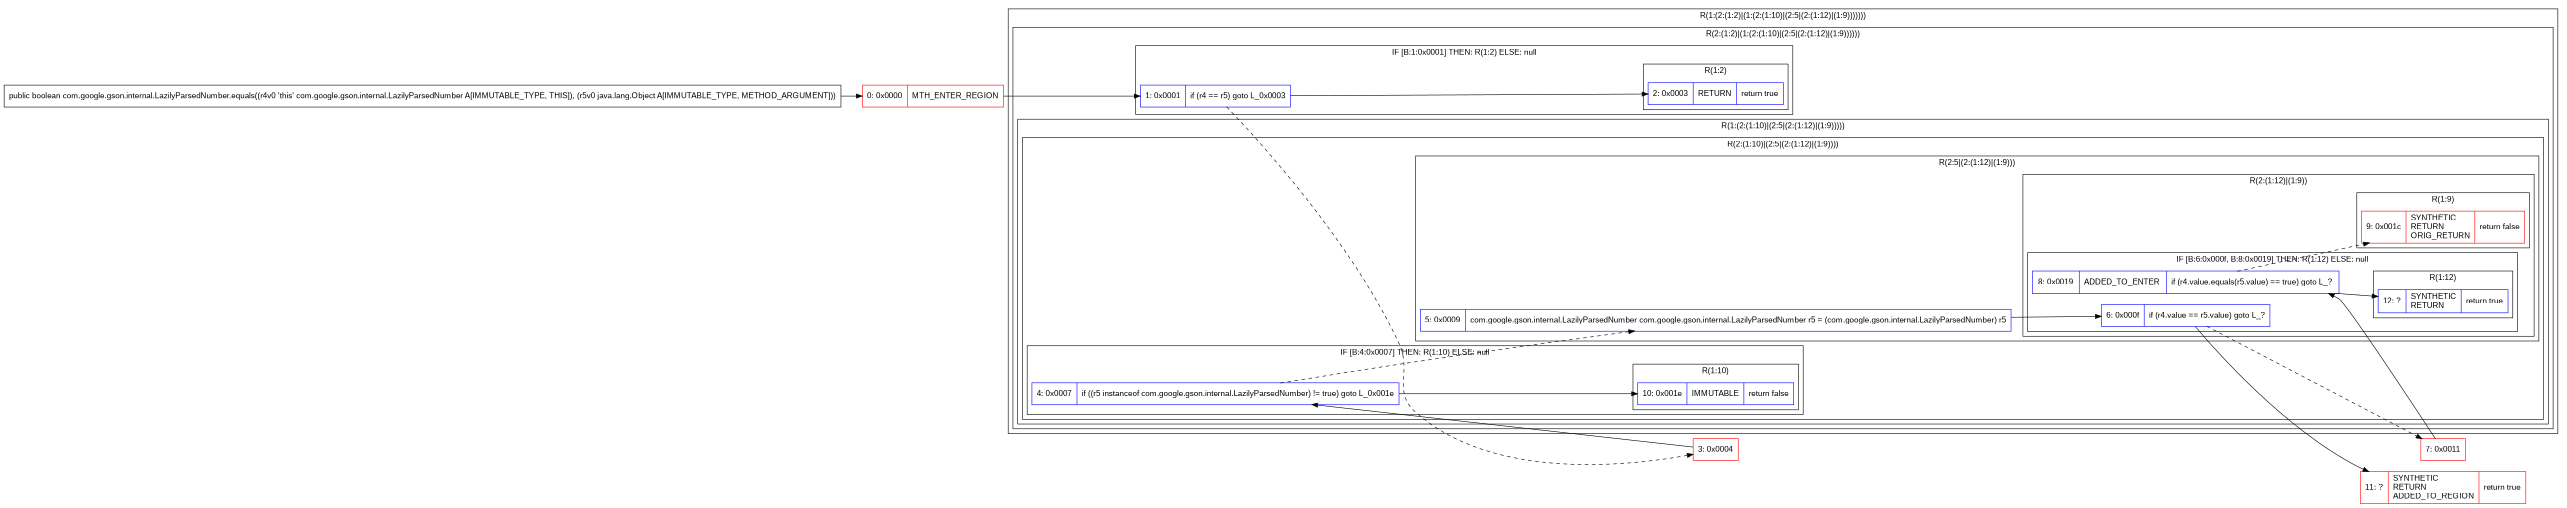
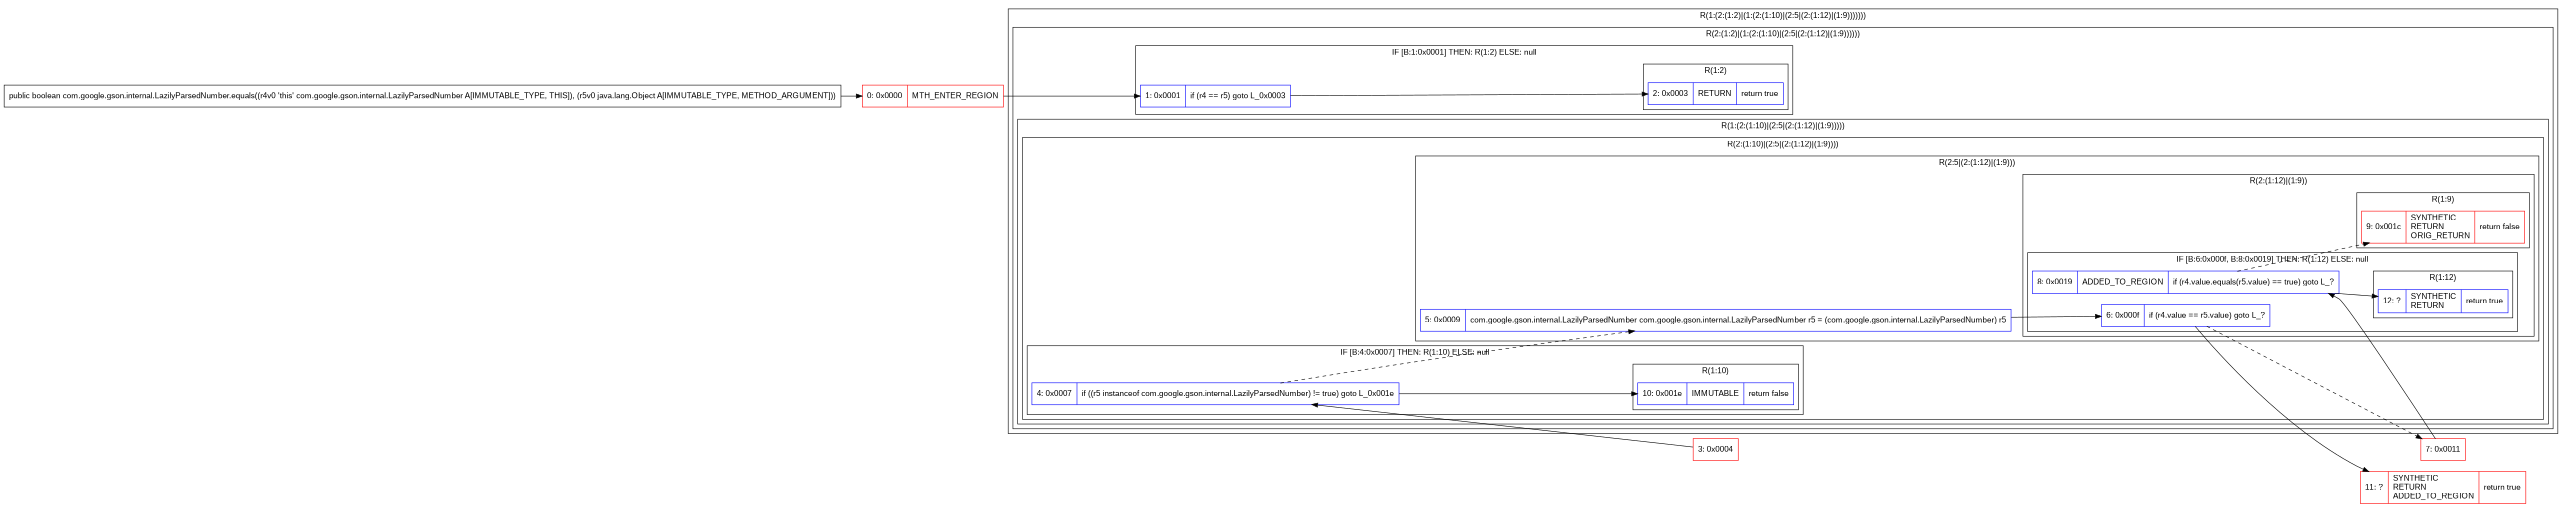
  digraph {
    fontname="Liberation Sans"
    rankdir=LR
    node [color=blue fontname="Liberation Sans" shape=record]
    edge [fontname="Liberation Sans"]
    n1 [label="{2\:\ 0x0003|RETURN\l|return true\l}"]
    n2 [label="{1\:\ 0x0001|if (r4 == r5) goto L_0x0003\l}"]
    n3 [label="{10\:\ 0x001e|IMMUTABLE\l|return false\l}"]
    n4 [label="{4\:\ 0x0007|if ((r5 instanceof com.google.gson.internal.LazilyParsedNumber) != true) goto L_0x001e\l}"]
    n5 [label="{12\:\ ?|SYNTHETIC\lRETURN\l|return true\l}"]
    n6 [label="{6\:\ 0x000f|if (r4.value == r5.value) goto L_?\l}"]
-   n7 [label="{8\:\ 0x0019|ADDED_TO_ENTER\l|if (r4.value.equals(r5.value) == true) goto L_?\l}"]
+   n7 [label="{8\:\ 0x0019|ADDED_TO_REGION\l|if (r4.value.equals(r5.value) == true) goto L_?\l}"]
    n8 [color=red label="{9\:\ 0x001c|SYNTHETIC\lRETURN\lORIG_RETURN\l|return false\l}"]
    n9 [label="{5\:\ 0x0009|com.google.gson.internal.LazilyParsedNumber com.google.gson.internal.LazilyParsedNumber r5 = (com.google.gson.internal.LazilyParsedNumber) r5\l}"]
    n10 [color=red label="{3\:\ 0x0004}"]
    n11 [color=red label="{7\:\ 0x0011}"]
    n12 [color=red label="{11\:\ ?|SYNTHETIC\lRETURN\lADDED_TO_REGION\l|return true\l}"]
    n13 [color=red label="{0\:\ 0x0000|MTH_ENTER_REGION\l}"]
    n14 [label="{public boolean com.google.gson.internal.LazilyParsedNumber.equals((r4v0 'this' com.google.gson.internal.LazilyParsedNumber A[IMMUTABLE_TYPE, THIS]), (r5v0 java.lang.Object A[IMMUTABLE_TYPE, METHOD_ARGUMENT])) }" color=""]
    subgraph cluster_1 {
      label="R(1:(2:(1:2)|(1:(2:(1:10)|(2:5|(2:(1:12)|(1:9)))))))"
      subgraph cluster_2 {
        label="R(2:(1:2)|(1:(2:(1:10)|(2:5|(2:(1:12)|(1:9))))))"
        subgraph cluster_3 {
          label="IF [B:1:0x0001] THEN: R(1:2) ELSE: null"
          n2
          subgraph cluster_4 {
            label="R(1:2)"
            n1
          }
        }
        subgraph cluster_5 {
          label="R(1:(2:(1:10)|(2:5|(2:(1:12)|(1:9)))))"
          subgraph cluster_6 {
            label="R(2:(1:10)|(2:5|(2:(1:12)|(1:9))))"
            subgraph cluster_7 {
              label="IF [B:4:0x0007] THEN: R(1:10) ELSE: null"
              n4
              subgraph cluster_8 {
                label="R(1:10)"
                n3
              }
            }
            subgraph cluster_9 {
              label="R(2:5|(2:(1:12)|(1:9)))"
              n9
              subgraph cluster_10 {
                label="R(2:(1:12)|(1:9))"
                subgraph cluster_11 {
                  label="IF [B:6:0x000f, B:8:0x0019] THEN: R(1:12) ELSE: null"
                  n6
                  n7
                  subgraph cluster_12 {
                    label="R(1:12)"
                    n5
                  }
                }
                subgraph cluster_13 {
                  label="R(1:9)"
                  n8
                }
              }
            }
          }
        }
      }
    }
    n2 -> n1
-   n2 -> n10 [style=dashed]
    n4 -> n3
    n4 -> n9 [style=dashed]
    n6 -> n11 [style=dashed]
    n6 -> n12
    n7 -> n5
    n7 -> n8 [style=dashed]
    n9 -> n6
    n10 -> n4
    n11 -> n7
    n13 -> n2
    n14 -> n13
  }
